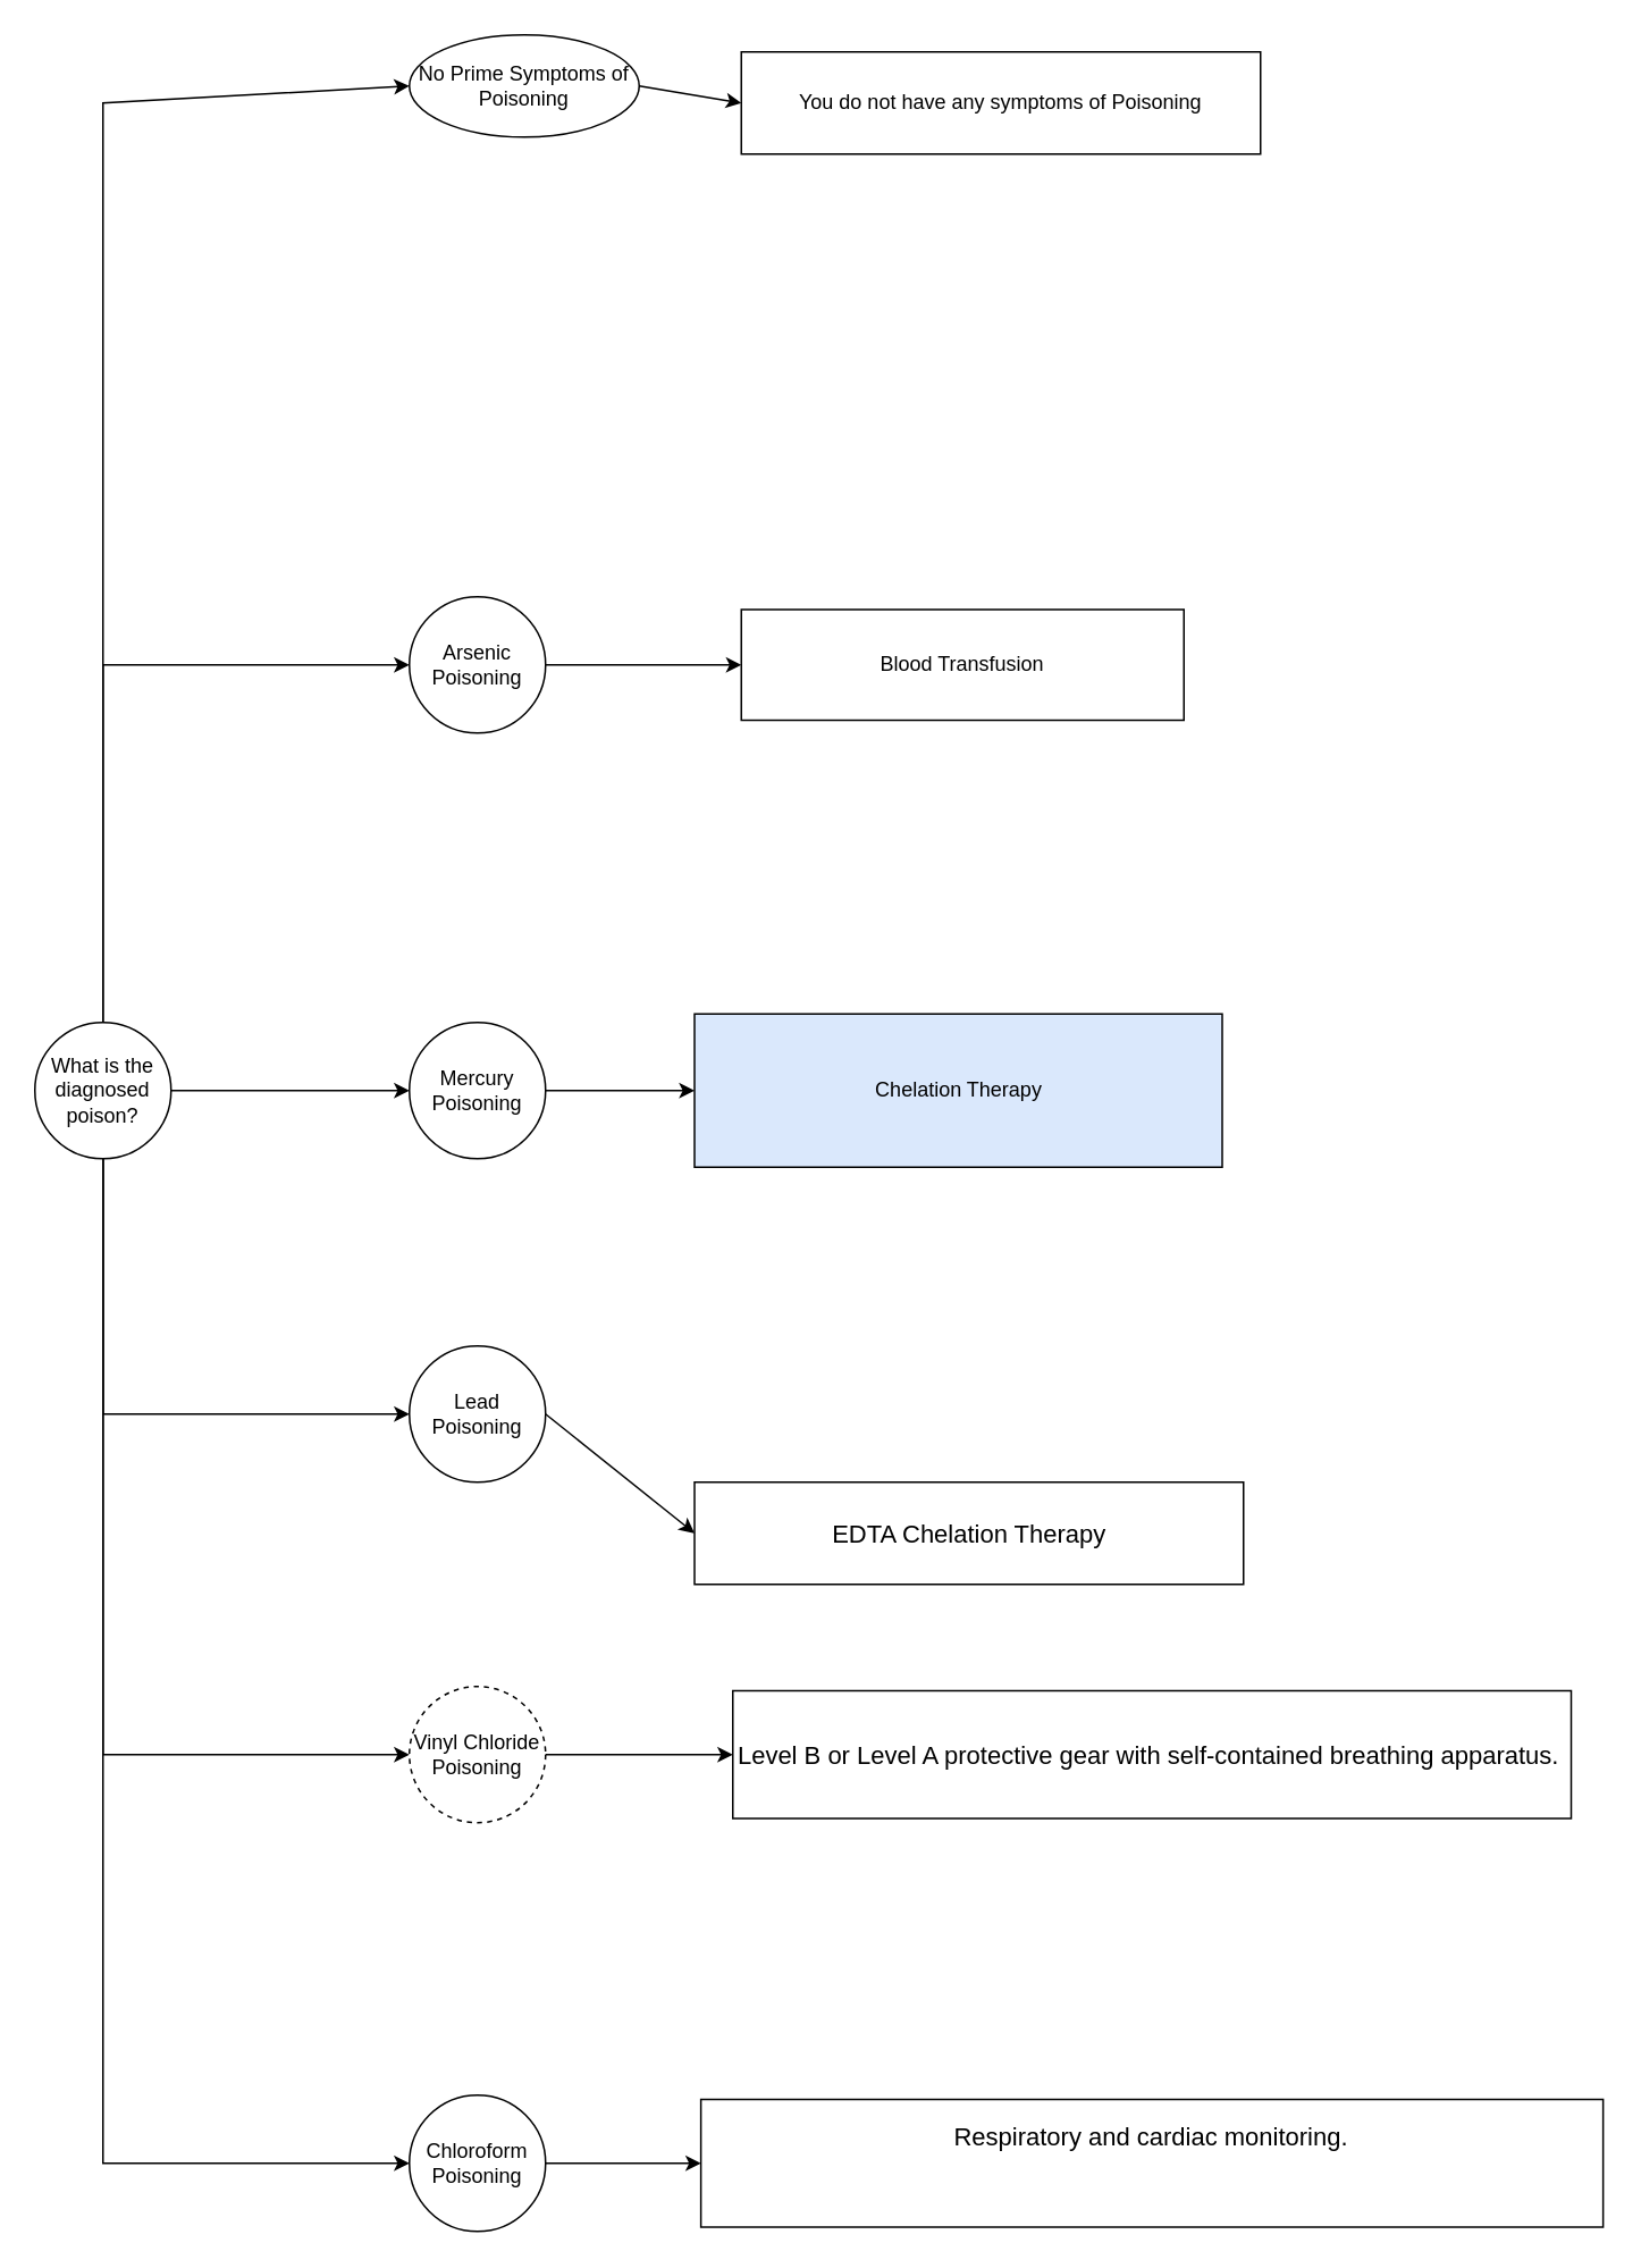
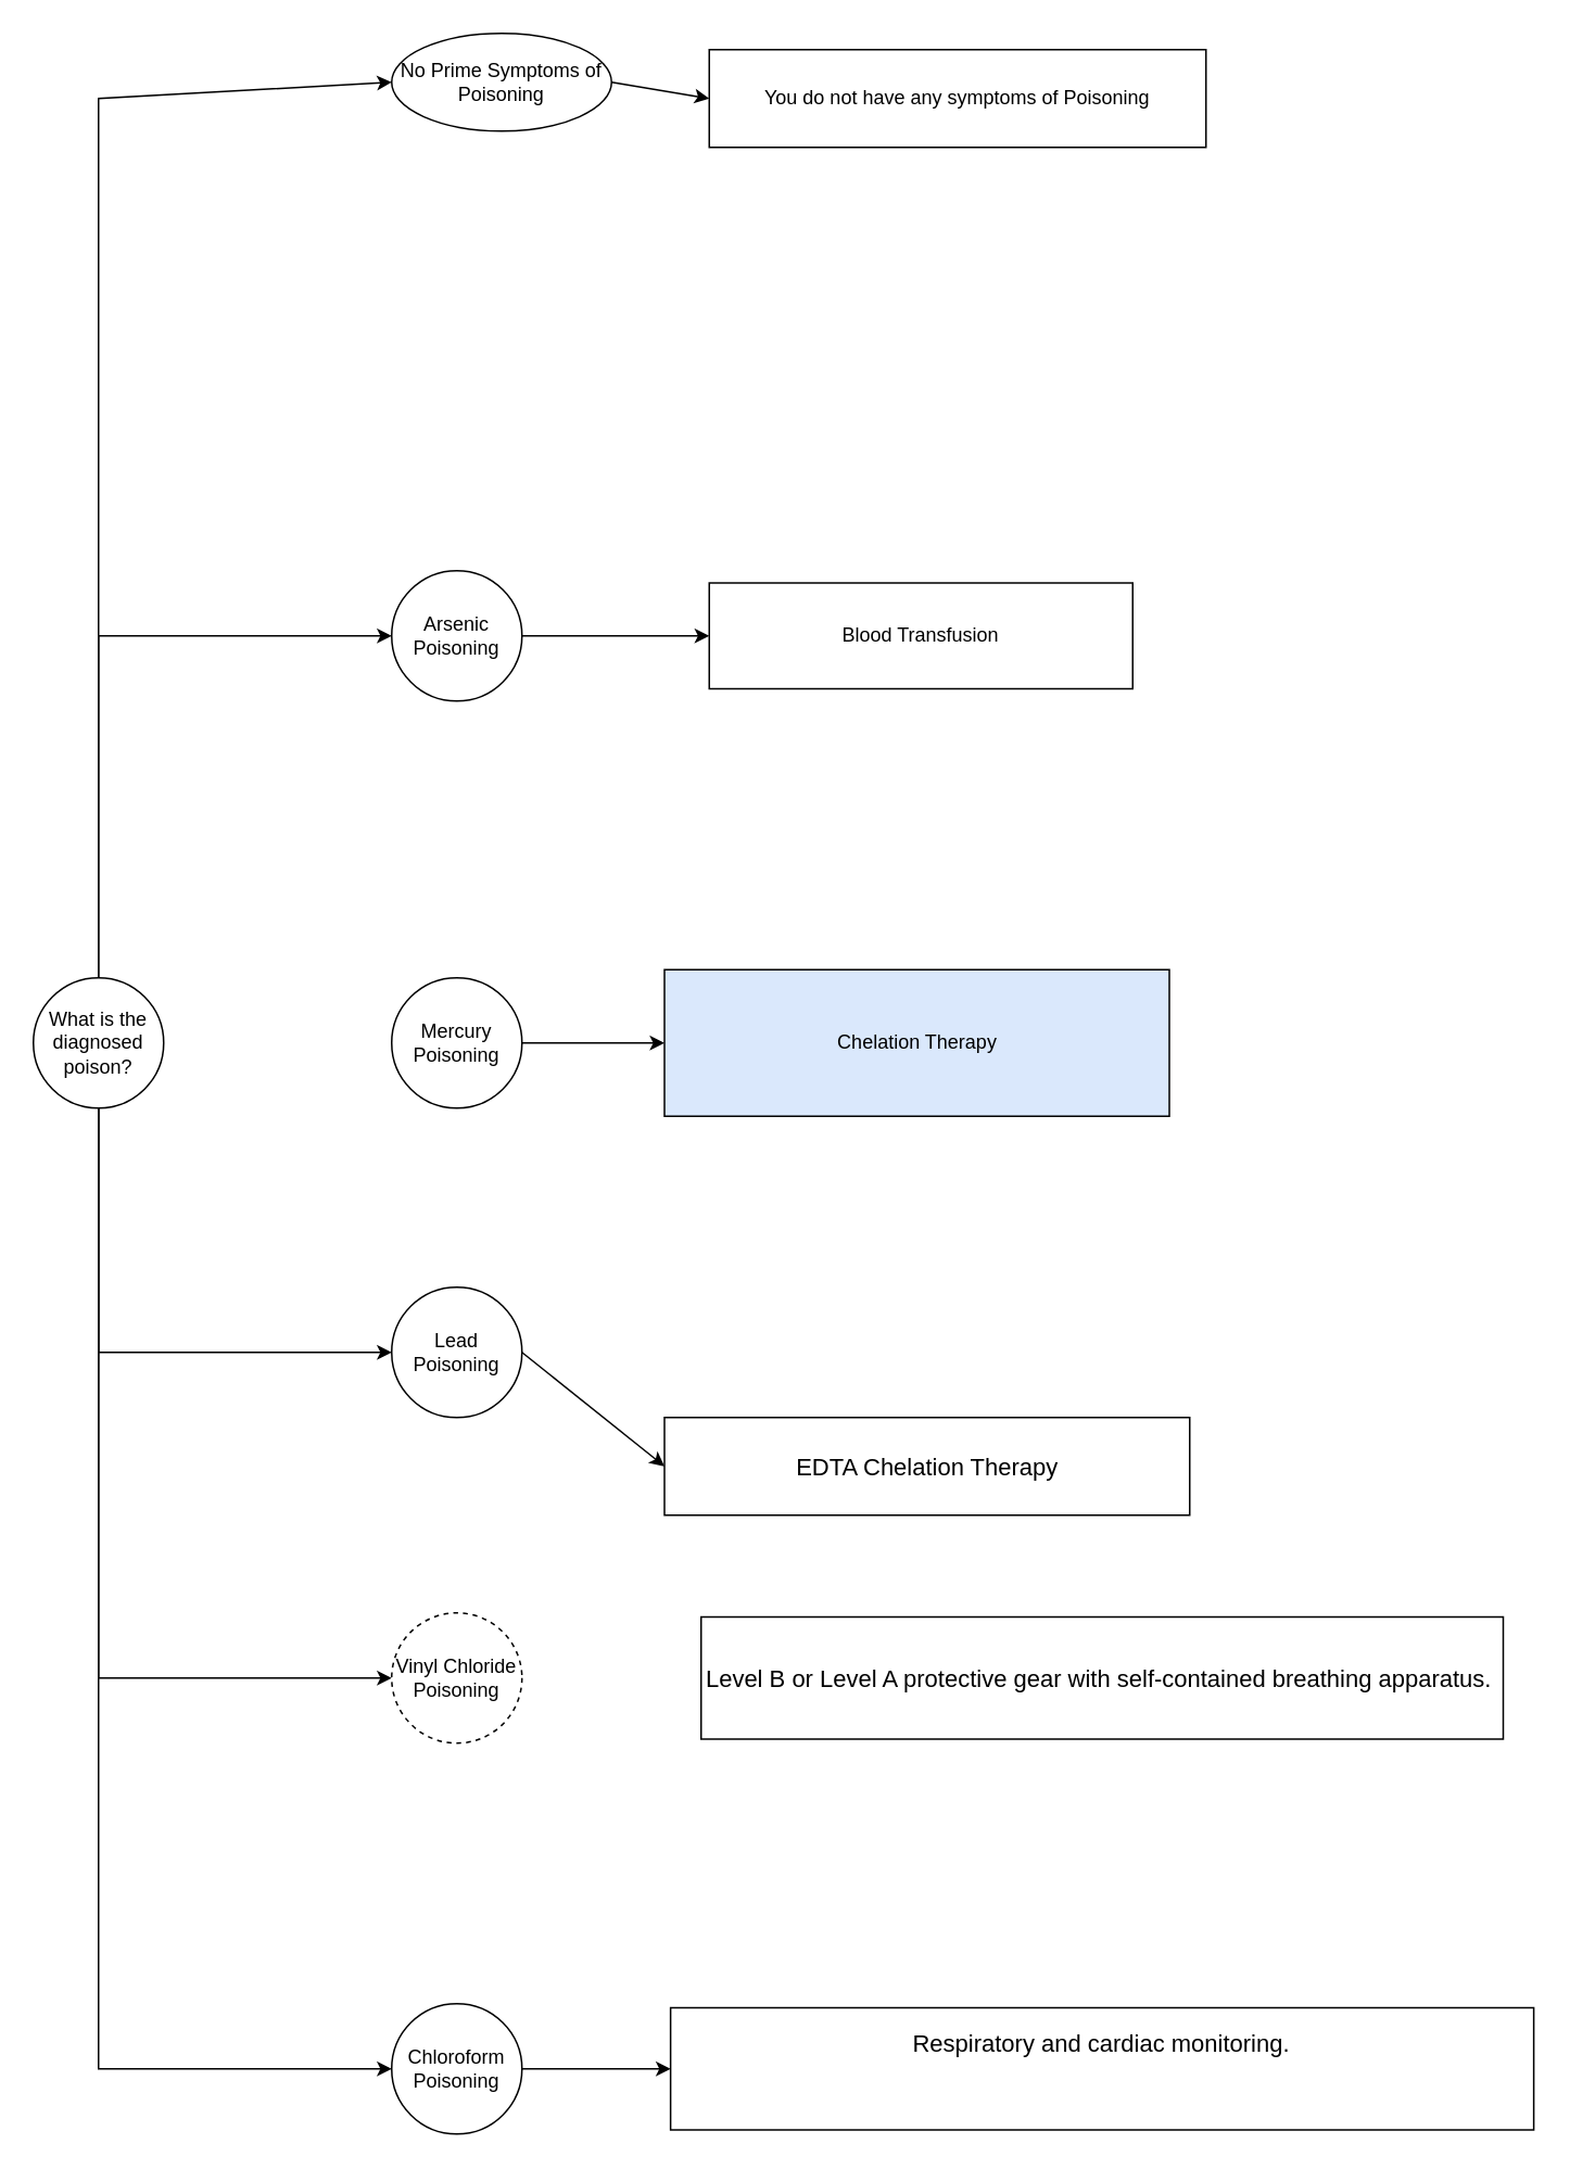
  <mxCell id="0" />
  <mxCell id="1" parent="0" />
  <mxCell id="2" value="What is the diagnosed poison?" style="ellipse;whiteSpace=wrap;html=1;aspect=fixed;" parent="1" vertex="1"><mxGeometry x="20" y="600" width="80" height="80" as="geometry" /></mxCell>
  <mxCell id="3" value="Mercury Poisoning" style="ellipse;whiteSpace=wrap;html=1;aspect=fixed;" parent="1" vertex="1"><mxGeometry x="240" y="600" width="80" height="80" as="geometry" /></mxCell>
  <mxCell id="4" value="Chelation Therapy" style="rounded=0;whiteSpace=wrap;html=1;fillColor=#dae8fc;" parent="1" vertex="1"><mxGeometry x="407.5" y="595" width="310" height="90" as="geometry" /></mxCell>
- <mxCell id="5" value="" style="endArrow=classic;html=1;rounded=0;exitX=1;exitY=0.5;exitDx=0;exitDy=0;" parent="1" source="2" target="3" edge="1"><mxGeometry width="50" height="50" relative="1" as="geometry"><mxPoint x="250" y="640" as="sourcePoint" /><mxPoint x="300" y="590" as="targetPoint" /></mxGeometry></mxCell>
  <mxCell id="6" value="" style="endArrow=classic;html=1;rounded=0;entryX=0;entryY=0.5;entryDx=0;entryDy=0;exitX=1;exitY=0.5;exitDx=0;exitDy=0;" parent="1" source="3" target="4" edge="1"><mxGeometry width="50" height="50" relative="1" as="geometry"><mxPoint x="250" y="640" as="sourcePoint" /><mxPoint x="300" y="590" as="targetPoint" /></mxGeometry></mxCell>
  <mxCell id="7" value="Arsenic Poisoning" style="ellipse;whiteSpace=wrap;html=1;aspect=fixed;" parent="1" vertex="1"><mxGeometry x="240" y="350" width="80" height="80" as="geometry" /></mxCell>
  <mxCell id="8" value="Blood Transfusion" style="rounded=0;whiteSpace=wrap;html=1;" parent="1" vertex="1"><mxGeometry x="435" y="357.5" width="260" height="65" as="geometry" /></mxCell>
  <mxCell id="9" value="" style="endArrow=classic;html=1;rounded=0;exitX=0.5;exitY=0;exitDx=0;exitDy=0;entryX=0;entryY=0.5;entryDx=0;entryDy=0;" parent="1" source="2" target="7" edge="1"><mxGeometry width="50" height="50" relative="1" as="geometry"><mxPoint x="210" y="490" as="sourcePoint" /><mxPoint x="260" y="440" as="targetPoint" /><Array as="points"><mxPoint x="60" y="390" /></Array></mxGeometry></mxCell>
  <mxCell id="10" value="" style="endArrow=classic;html=1;rounded=0;exitX=1;exitY=0.5;exitDx=0;exitDy=0;" parent="1" source="7" target="8" edge="1"><mxGeometry width="50" height="50" relative="1" as="geometry"><mxPoint x="330" y="650" as="sourcePoint" /><mxPoint x="410" y="650" as="targetPoint" /></mxGeometry></mxCell>
  <mxCell id="11" value="Lead Poisoning" style="ellipse;whiteSpace=wrap;html=1;aspect=fixed;" parent="1" vertex="1"><mxGeometry x="240" y="790" width="80" height="80" as="geometry" /></mxCell>
  <mxCell id="12" value="&lt;span style=&quot;text-align: left&quot;&gt;&amp;nbsp;&lt;/span&gt;&lt;span lang=&quot;EN-US&quot; class=&quot;TextRun SCXW39303343 BCX8&quot; style=&quot;text-align: left ; background-color: transparent ; font-size: 11pt ; margin: 0px ; padding: 0px ; line-height: 26px ; font-family: &amp;#34;calibri&amp;#34; , &amp;#34;calibri_embeddedfont&amp;#34; , &amp;#34;calibri_msfontservice&amp;#34; , sans-serif&quot;&gt;&lt;span class=&quot;NormalTextRun SCXW39303343 BCX8&quot; style=&quot;margin: 0px ; padding: 0px&quot;&gt;EDTA Chelation Therapy&lt;/span&gt;&lt;/span&gt;&lt;span class=&quot;EOP SCXW39303343 BCX8&quot; style=&quot;text-align: left ; background-color: transparent ; font-size: 11pt ; margin: 0px ; padding: 0px ; line-height: 26px ; font-family: &amp;#34;calibri&amp;#34; , &amp;#34;calibri_embeddedfont&amp;#34; , &amp;#34;calibri_msfontservice&amp;#34; , sans-serif&quot;&gt;&amp;nbsp;&lt;/span&gt;&lt;span style=&quot;text-align: left&quot;&gt;&lt;br&gt;&lt;/span&gt;" style="rounded=0;whiteSpace=wrap;html=1;" parent="1" vertex="1"><mxGeometry x="407.5" y="870" width="322.5" height="60" as="geometry" /></mxCell>
  <mxCell id="13" value="" style="endArrow=classic;html=1;rounded=0;entryX=0;entryY=0.5;entryDx=0;entryDy=0;exitX=1;exitY=0.5;exitDx=0;exitDy=0;" parent="1" source="11" target="12" edge="1"><mxGeometry width="50" height="50" relative="1" as="geometry"><mxPoint x="330" y="650" as="sourcePoint" /><mxPoint x="410" y="650" as="targetPoint" /></mxGeometry></mxCell>
  <mxCell id="14" value="" style="endArrow=classic;html=1;rounded=0;entryX=0;entryY=0.5;entryDx=0;entryDy=0;exitX=0.5;exitY=1;exitDx=0;exitDy=0;" parent="1" source="2" target="11" edge="1"><mxGeometry width="50" height="50" relative="1" as="geometry"><mxPoint x="340" y="660" as="sourcePoint" /><mxPoint x="420" y="660" as="targetPoint" /><Array as="points"><mxPoint x="60" y="830" /></Array></mxGeometry></mxCell>
  <mxCell id="15" value="Vinyl Chloride Poisoning" style="ellipse;whiteSpace=wrap;html=1;aspect=fixed;dashed=1;" parent="1" vertex="1"><mxGeometry x="240" y="990" width="80" height="80" as="geometry" /></mxCell>
  <mxCell id="16" value="&lt;br&gt;&lt;span lang=&quot;EN-US&quot; class=&quot;TextRun SCXW107907925 BCX8&quot; style=&quot;text-align: left ; background-color: transparent ; font-size: 11pt ; margin: 0px ; padding: 0px ; line-height: 26px ; font-family: &amp;#34;calibri&amp;#34; , &amp;#34;calibri_embeddedfont&amp;#34; , &amp;#34;calibri_msfontservice&amp;#34; , sans-serif&quot;&gt;&lt;span class=&quot;NormalTextRun SCXW107907925 BCX8&quot; style=&quot;margin: 0px ; padding: 0px&quot;&gt;Level B or Level A protective gear with self-contained breathing apparatus.&lt;/span&gt;&lt;/span&gt;&lt;span class=&quot;EOP SCXW107907925 BCX8&quot; style=&quot;text-align: left ; background-color: transparent ; font-size: 11pt ; margin: 0px ; padding: 0px ; line-height: 26px ; font-family: &amp;#34;calibri&amp;#34; , &amp;#34;calibri_embeddedfont&amp;#34; , &amp;#34;calibri_msfontservice&amp;#34; , sans-serif&quot;&gt;&amp;nbsp;&lt;/span&gt;&lt;br&gt;&lt;div style=&quot;text-align: left&quot;&gt;&lt;br&gt;&lt;/div&gt;" style="rounded=0;whiteSpace=wrap;html=1;" parent="1" vertex="1"><mxGeometry x="430" y="992.5" width="492.5" height="75" as="geometry" /></mxCell>
- <mxCell id="17" value="" style="endArrow=classic;html=1;rounded=0;entryX=0;entryY=0.5;entryDx=0;entryDy=0;exitX=1;exitY=0.5;exitDx=0;exitDy=0;" parent="1" source="15" target="16" edge="1"><mxGeometry width="50" height="50" relative="1" as="geometry"><mxPoint x="330" y="840" as="sourcePoint" /><mxPoint x="417.5" y="840" as="targetPoint" /></mxGeometry></mxCell>
  <mxCell id="18" value="" style="endArrow=classic;html=1;rounded=0;entryX=0;entryY=0.5;entryDx=0;entryDy=0;exitX=0.5;exitY=1;exitDx=0;exitDy=0;" parent="1" source="2" target="15" edge="1"><mxGeometry width="50" height="50" relative="1" as="geometry"><mxPoint x="330" y="1040" as="sourcePoint" /><mxPoint x="427.5" y="1040" as="targetPoint" /><Array as="points"><mxPoint x="60" y="1030" /></Array></mxGeometry></mxCell>
  <mxCell id="19" value="Chloroform Poisoning" style="ellipse;whiteSpace=wrap;html=1;aspect=fixed;" parent="1" vertex="1"><mxGeometry x="240" y="1230" width="80" height="80" as="geometry" /></mxCell>
  <mxCell id="20" value="&lt;span style=&quot;background-color: transparent ; font-family: &amp;#34;calibri&amp;#34; , &amp;#34;calibri_embeddedfont&amp;#34; , &amp;#34;calibri_msfontservice&amp;#34; , sans-serif ; font-size: 11pt ; text-align: left&quot;&gt;Respiratory and cardiac monitoring.&lt;/span&gt;&lt;br&gt;&lt;div style=&quot;text-align: left&quot;&gt;&lt;br&gt;&lt;/div&gt;&lt;div style=&quot;text-align: left&quot;&gt;&lt;br&gt;&lt;/div&gt;" style="rounded=0;whiteSpace=wrap;html=1;" parent="1" vertex="1"><mxGeometry x="411.25" y="1232.5" width="530" height="75" as="geometry" /></mxCell>
  <mxCell id="21" value="" style="endArrow=classic;html=1;rounded=0;exitX=1;exitY=0.5;exitDx=0;exitDy=0;" parent="1" source="19" target="20" edge="1"><mxGeometry width="50" height="50" relative="1" as="geometry"><mxPoint x="330" y="1040" as="sourcePoint" /><mxPoint x="427.5" y="1040" as="targetPoint" /></mxGeometry></mxCell>
  <mxCell id="22" value="" style="endArrow=classic;html=1;rounded=0;entryX=0;entryY=0.5;entryDx=0;entryDy=0;exitX=0.5;exitY=1;exitDx=0;exitDy=0;" parent="1" source="2" target="19" edge="1"><mxGeometry width="50" height="50" relative="1" as="geometry"><mxPoint x="70" y="690" as="sourcePoint" /><mxPoint x="250" y="1040" as="targetPoint" /><Array as="points"><mxPoint x="60" y="1270" /></Array></mxGeometry></mxCell>
  <mxCell id="23" value="No Prime Symptoms of Poisoning" style="ellipse;whiteSpace=wrap;html=1;aspect=fixed;" parent="1" vertex="1"><mxGeometry x="240" y="20" width="135" height="60" as="geometry" /></mxCell>
  <mxCell id="24" value="You do not have any symptoms of Poisoning" style="rounded=0;whiteSpace=wrap;html=1;" parent="1" vertex="1"><mxGeometry x="435" y="30" width="305" height="60" as="geometry" /></mxCell>
  <mxCell id="25" value="" style="endArrow=classic;html=1;rounded=0;exitX=1;exitY=0.5;exitDx=0;exitDy=0;entryX=0;entryY=0.5;entryDx=0;entryDy=0;" parent="1" source="23" target="24" edge="1"><mxGeometry width="50" height="50" relative="1" as="geometry"><mxPoint x="330" y="400" as="sourcePoint" /><mxPoint x="400" y="400" as="targetPoint" /></mxGeometry></mxCell>
  <mxCell id="26" value="" style="endArrow=classic;html=1;rounded=0;entryX=0;entryY=0.5;entryDx=0;entryDy=0;" parent="1" target="23" edge="1"><mxGeometry width="50" height="50" relative="1" as="geometry"><mxPoint x="60" y="600" as="sourcePoint" /><mxPoint x="250" y="400" as="targetPoint" /><Array as="points"><mxPoint x="60" y="60" /></Array></mxGeometry></mxCell>
